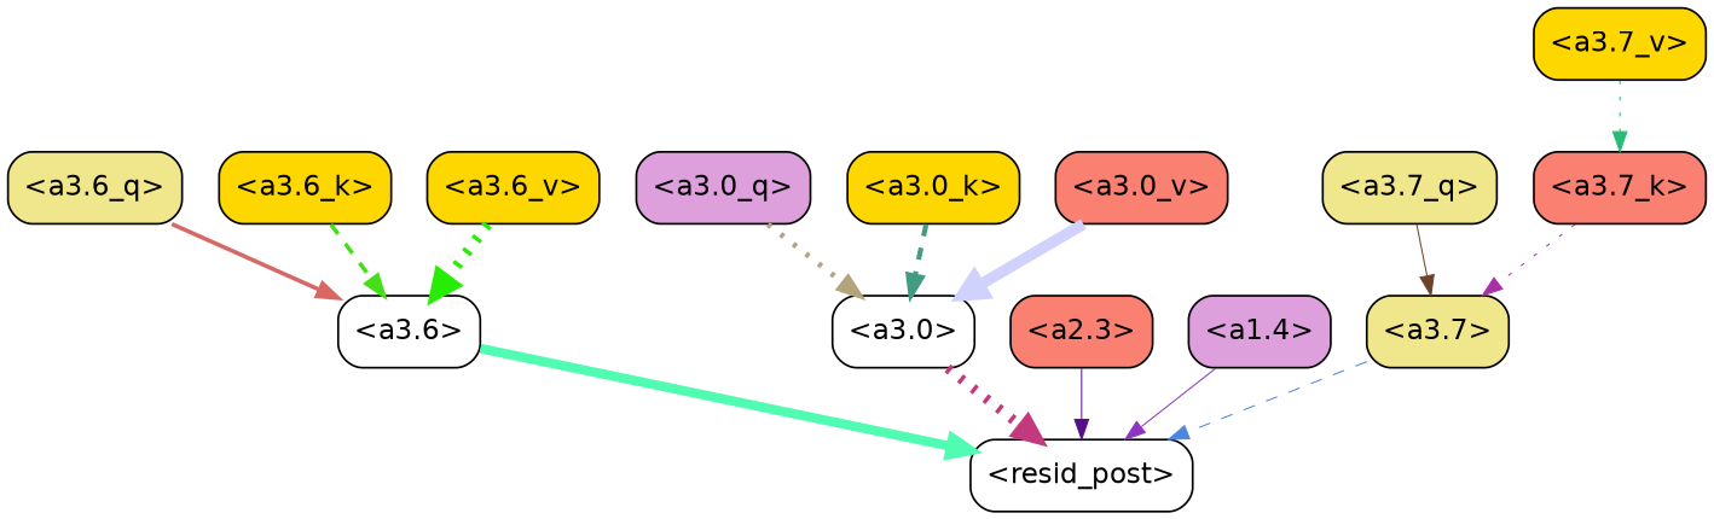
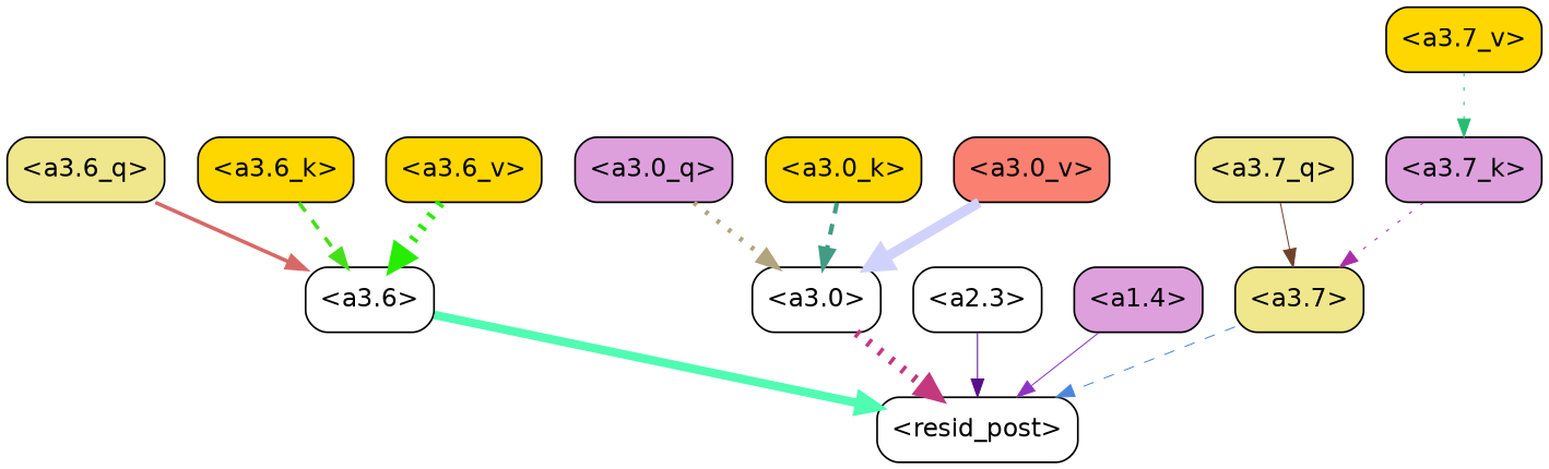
  strict digraph {
    splines=true
    node [color=black fillcolor=white fontname=Helvetica shape=box style="filled, rounded"]
    edge [penwidth=0.6 style=bold]
    "<a3.7>" [fillcolor=khaki]
    "<resid_post>"
    "<a3.6>"
    "<a3.0>"
-   "<a2.3>" [fillcolor=salmon]
+   "<a2.3>"
    "<a1.4>" [fillcolor=plum]
    "<a3.7_q>" [fillcolor=khaki]
    "<a3.6_q>" [fillcolor=khaki]
    "<a3.0_q>" [fillcolor=plum]
-   "<a3.7_k>" [fillcolor=salmon]
+   "<a3.7_k>" [fillcolor=plum]
    "<a3.6_k>" [fillcolor=gold]
    "<a3.0_k>" [fillcolor=gold]
    "<a3.7_v>" [fillcolor=gold]
    "<a3.6_v>" [fillcolor=gold]
    "<a3.0_v>" [fillcolor=salmon]
    "<a3.7>" -> "<resid_post>" [color="#4c86de" style=dashed]
    "<a3.6>" -> "<resid_post>" [color="#4ffcb2" penwidth=4.753257989883423]
    "<a3.0>" -> "<resid_post>" [color="#c4387e" penwidth=4.90053927898407 style=dotted]
    "<a2.3>" -> "<resid_post>" [color="#580e89"]
    "<a1.4>" -> "<resid_post>" [color="#8d34c2"]
    "<a3.7_q>" -> "<a3.7>" [color="#6e422a"]
    "<a3.6_q>" -> "<a3.6>" [color="#d86866" penwidth=2.091020345687866]
    "<a3.0_q>" -> "<a3.0>" [color="#b2a47d" penwidth=2.7421876192092896 style=dotted]
    "<a3.7_k>" -> "<a3.7>" [color="#a92ea7" style=dotted]
    "<a3.6_k>" -> "<a3.6>" [color="#45df19" penwidth=2.048597991466522 style=dashed]
    "<a3.0_k>" -> "<a3.0>" [color="#429c84" penwidth=2.476402521133423 style=dashed]
    "<a3.7_v>" -> "<a3.7_k>" [color="#27bc73" style=dotted]
    "<a3.6_v>" -> "<a3.6>" [color="#27ed04" penwidth=5.2550448179244995 style=dotted]
    "<a3.0_v>" -> "<a3.0>" [color="#d0d2fd" penwidth=5.652270674705505 style=""]
  }
